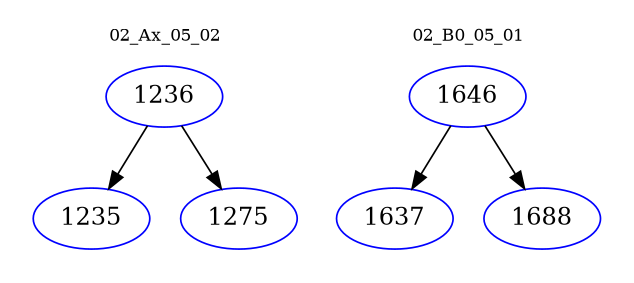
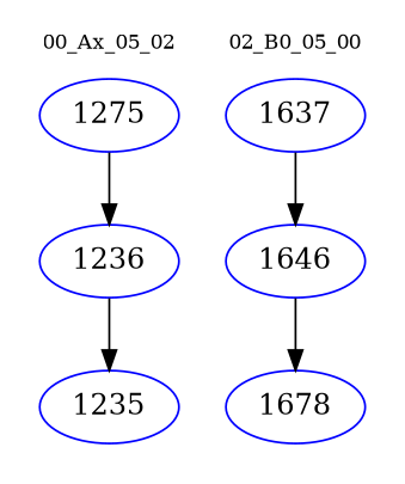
  digraph {
    node [color=blue]
    edge [color=black]
    n1 [label=1236]
    n2 [label=1235]
    n3 [label=1275]
    n4 [label=1646]
    n5 [label=1637]
-   n6 [label=1688]
+   n6 [label=1678]
    subgraph cluster_1 {
      color=white
      fontsize=10
-     label="02_Ax_05_02"
+     label="00_Ax_05_02"
      n1
      n2
      n3
    }
    subgraph cluster_2 {
      color=white
      fontsize=10
-     label="02_B0_05_01"
+     label="02_B0_05_00"
      n4
      n5
      n6
    }
    n1 -> n2
-   n1 -> n3
-   n4 -> n5
+   n3 -> n1
+   n5 -> n4
    n4 -> n6
  }
